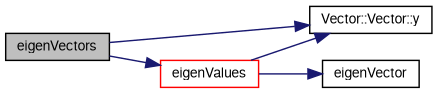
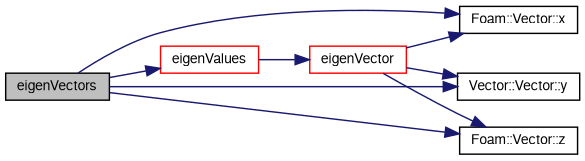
  digraph {
    rankdir=LR
    node [color=black fontname=FreeSans fontsize=10 shape=record]
    edge [color=midnightblue fontname=FreeSans fontsize=10 labelfontname=FreeSans labelfontsize=10 style=solid]
    n1 [fillcolor=grey75 fontcolor=black height=0.2 label=eigenVectors style=filled width=0.4]
    n2 [color=red height=0.2 label=eigenValues width=0.4]
+   n3 [height=0.2 label="Foam::Vector::x" width=0.4]
    n4 [height=0.2 label="Vector::Vector::y" width=0.4]
-   n6 [height=0.2 label=eigenVector width=0.4]
+   n5 [height=0.2 label="Foam::Vector::z" width=0.4]
+   n6 [color=red height=0.2 label=eigenVector width=0.4]
    n1 -> n2
+   n1 -> n3
    n1 -> n4
+   n1 -> n5
    n2 -> n6
-   n2 -> n4
+   n6 -> n3
+   n6 -> n4
+   n6 -> n5
  }
